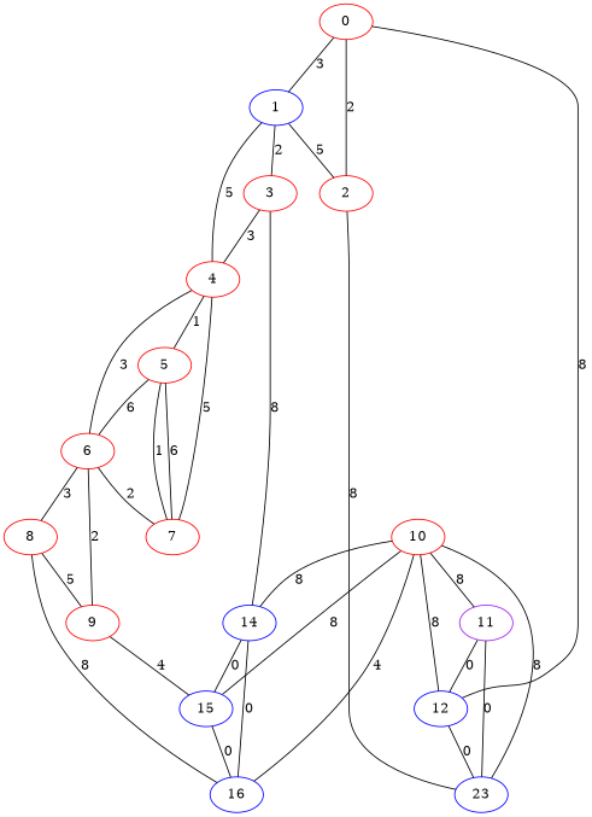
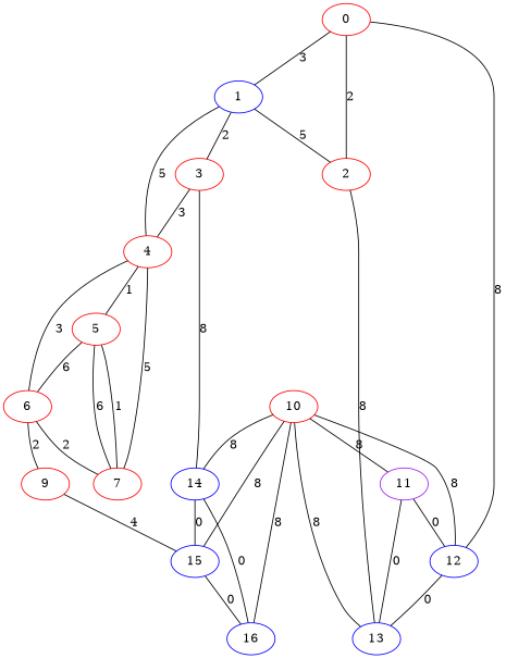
  graph {
    node [color=red weight=1]
    1 [color=blue]
    0
    2
    12 [color=blue weight=3]
    3
    4
-   13 [color=blue weight=3 label=23]
+   13 [color=blue weight=3]
    14 [color=blue weight=3]
    5
    6
    7
    16 [color=blue weight=3]
    15 [color=blue weight=3]
-   8
    9
    10
    11 [color=purple weight=4]
    1 -- 2 [label=5]
    1 -- 3 [label=2]
    1 -- 4 [label=5]
    0 -- 1 [label=3]
    0 -- 2 [label=2]
    0 -- 12 [label=8]
    2 -- 13 [label=8]
    12 -- 13 [label=0]
    3 -- 4 [label=3]
    3 -- 14 [label=8]
    4 -- 5 [label=1]
    4 -- 6 [label=3]
    4 -- 7 [label=5]
    14 -- 16 [label=0]
    14 -- 15 [label=0]
    5 -- 6 [label=6]
    5 -- 7 [label=6]
    5 -- 7 [label=1]
    6 -- 7 [label=2]
-   6 -- 8 [label=3]
    6 -- 9 [label=2]
    15 -- 16 [label=0]
-   8 -- 16 [label=8]
-   8 -- 9 [label=5]
    9 -- 15 [label=4]
    10 -- 12 [label=8]
    10 -- 13 [label=8]
    10 -- 14 [label=8]
-   10 -- 16 [label=4]
+   10 -- 16 [label=8]
    10 -- 15 [label=8]
    10 -- 11 [label=8]
    11 -- 12 [label=0]
    11 -- 13 [label=0]
  }
